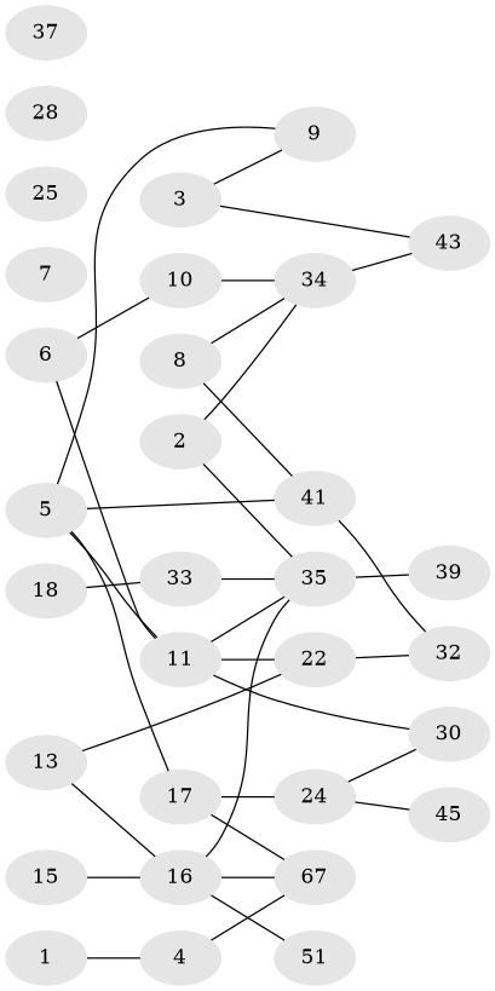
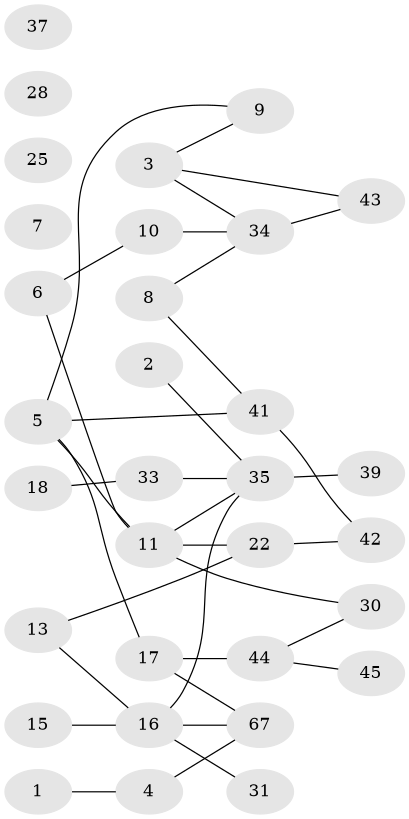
  graph {
    rankdir=LR
    node [color=gray90 style=filled]
    1 [super="+12"]
    4 [super="+21"]
    n3 [label=67 super="+29"]
    35 [super="+50"]
    39
    2
    3 [super="+38"]
    9 [super="+32"]
    34 [super="+49"]
    43
    5 [super="+14"]
    11 [super="+26"]
    17 [super="+48"]
    41 [super="+46"]
    22 [super="+44"]
    30
-   24 [super="+40"]
-   42 [label=32]
+   24 [super="+40" label=44]
+   42
    10 [super="+20"]
    6
    7
    8
    13 [super="+19"]
    16 [super="+47"]
-   31 [super="+36" label=51]
+   31 [super="+36"]
    15
    45
    18 [super="+23"]
    33
    25
    28
    37
    1 -- 4
    4 -- n3
    35 -- 39
    2 -- 35
    3 -- 9
-   2 -- 34
+   3 -- 34
    3 -- 43
    34 -- 43
    5 -- 9
    5 -- 11
    5 -- 17
    5 -- 41
    11 -- 35
    11 -- 22
    11 -- 30
    17 -- n3
    17 -- 24
    41 -- 42
    22 -- 42
    24 -- 30
    24 -- 45
    10 -- 34
    6 -- 11
    6 -- 10
    8 -- 34
    8 -- 41
    13 -- 22
    13 -- 16
    16 -- n3
    16 -- 35
    16 -- 31
    15 -- 16
    18 -- 33
    33 -- 35
  }
